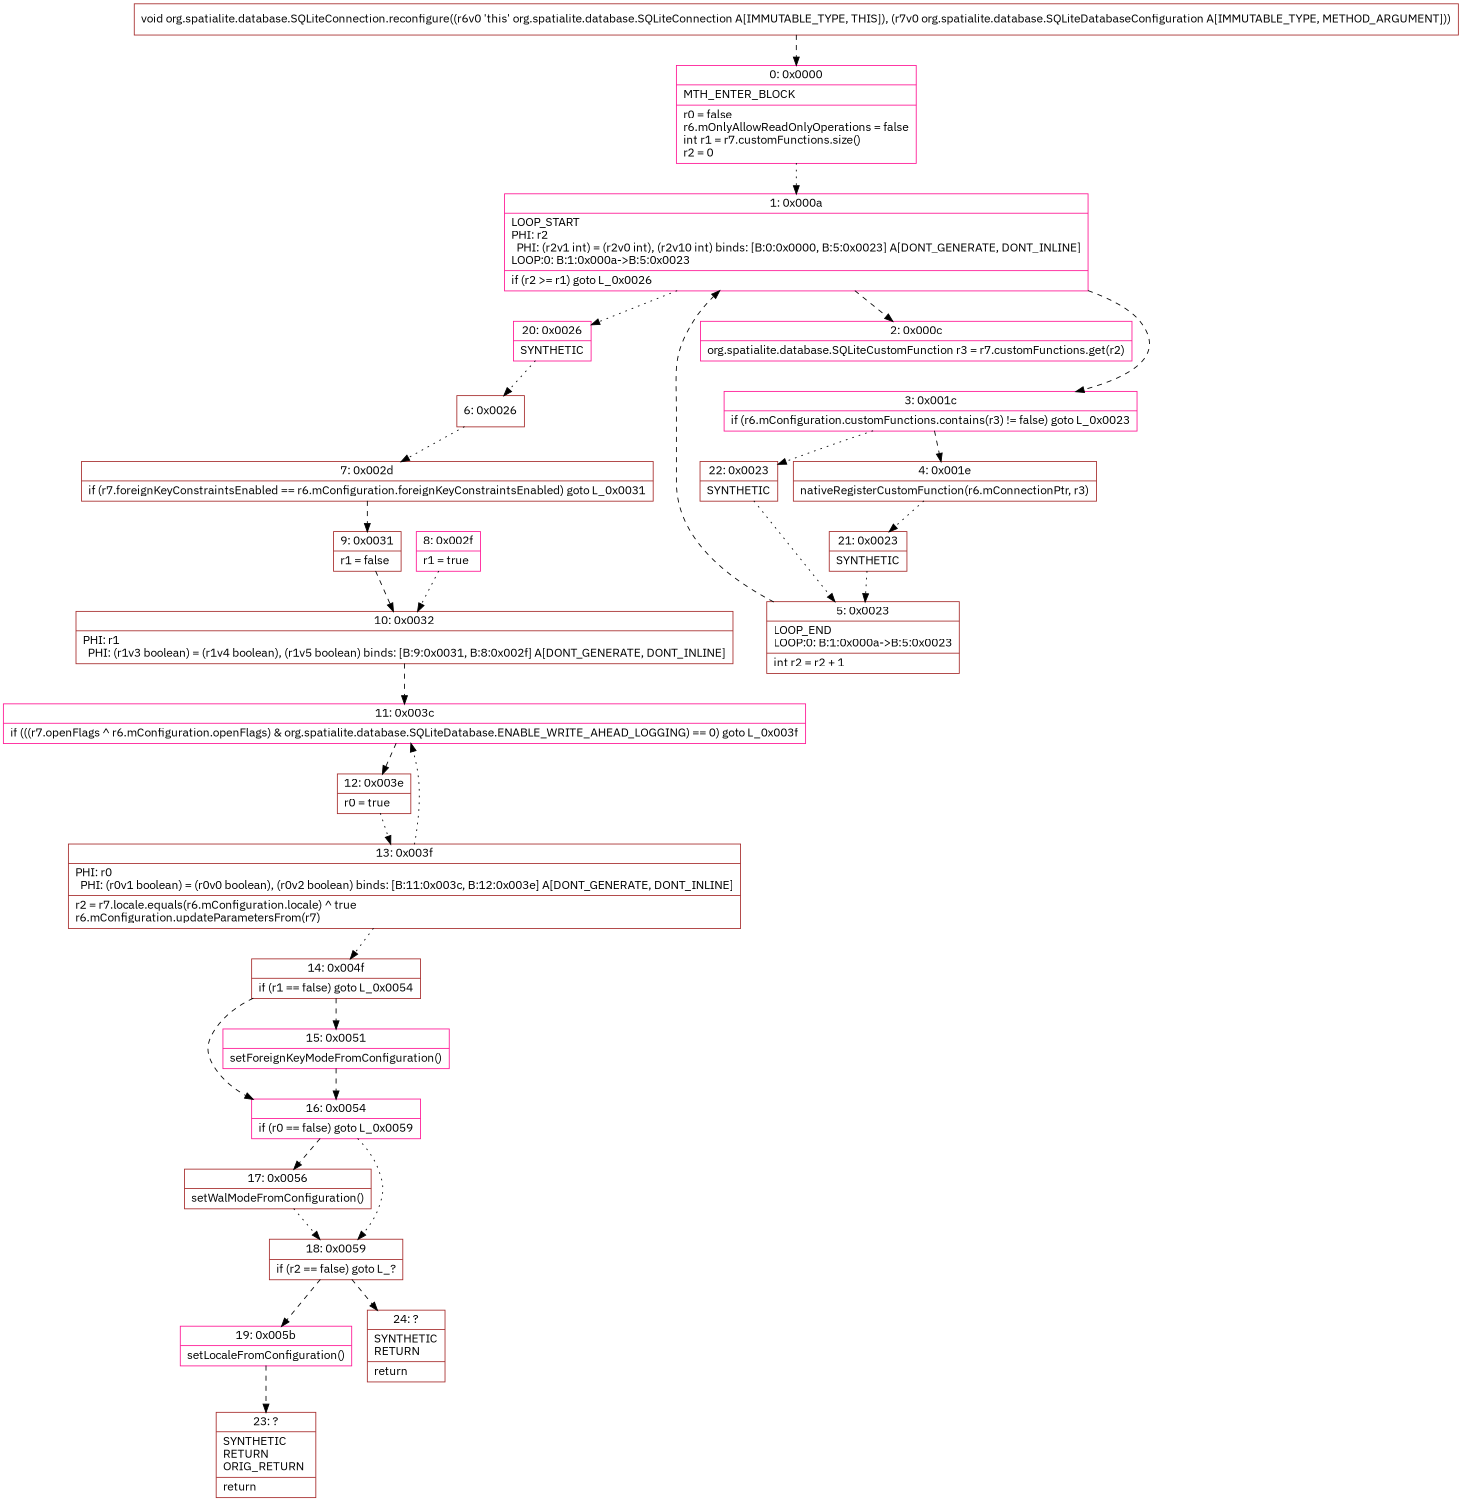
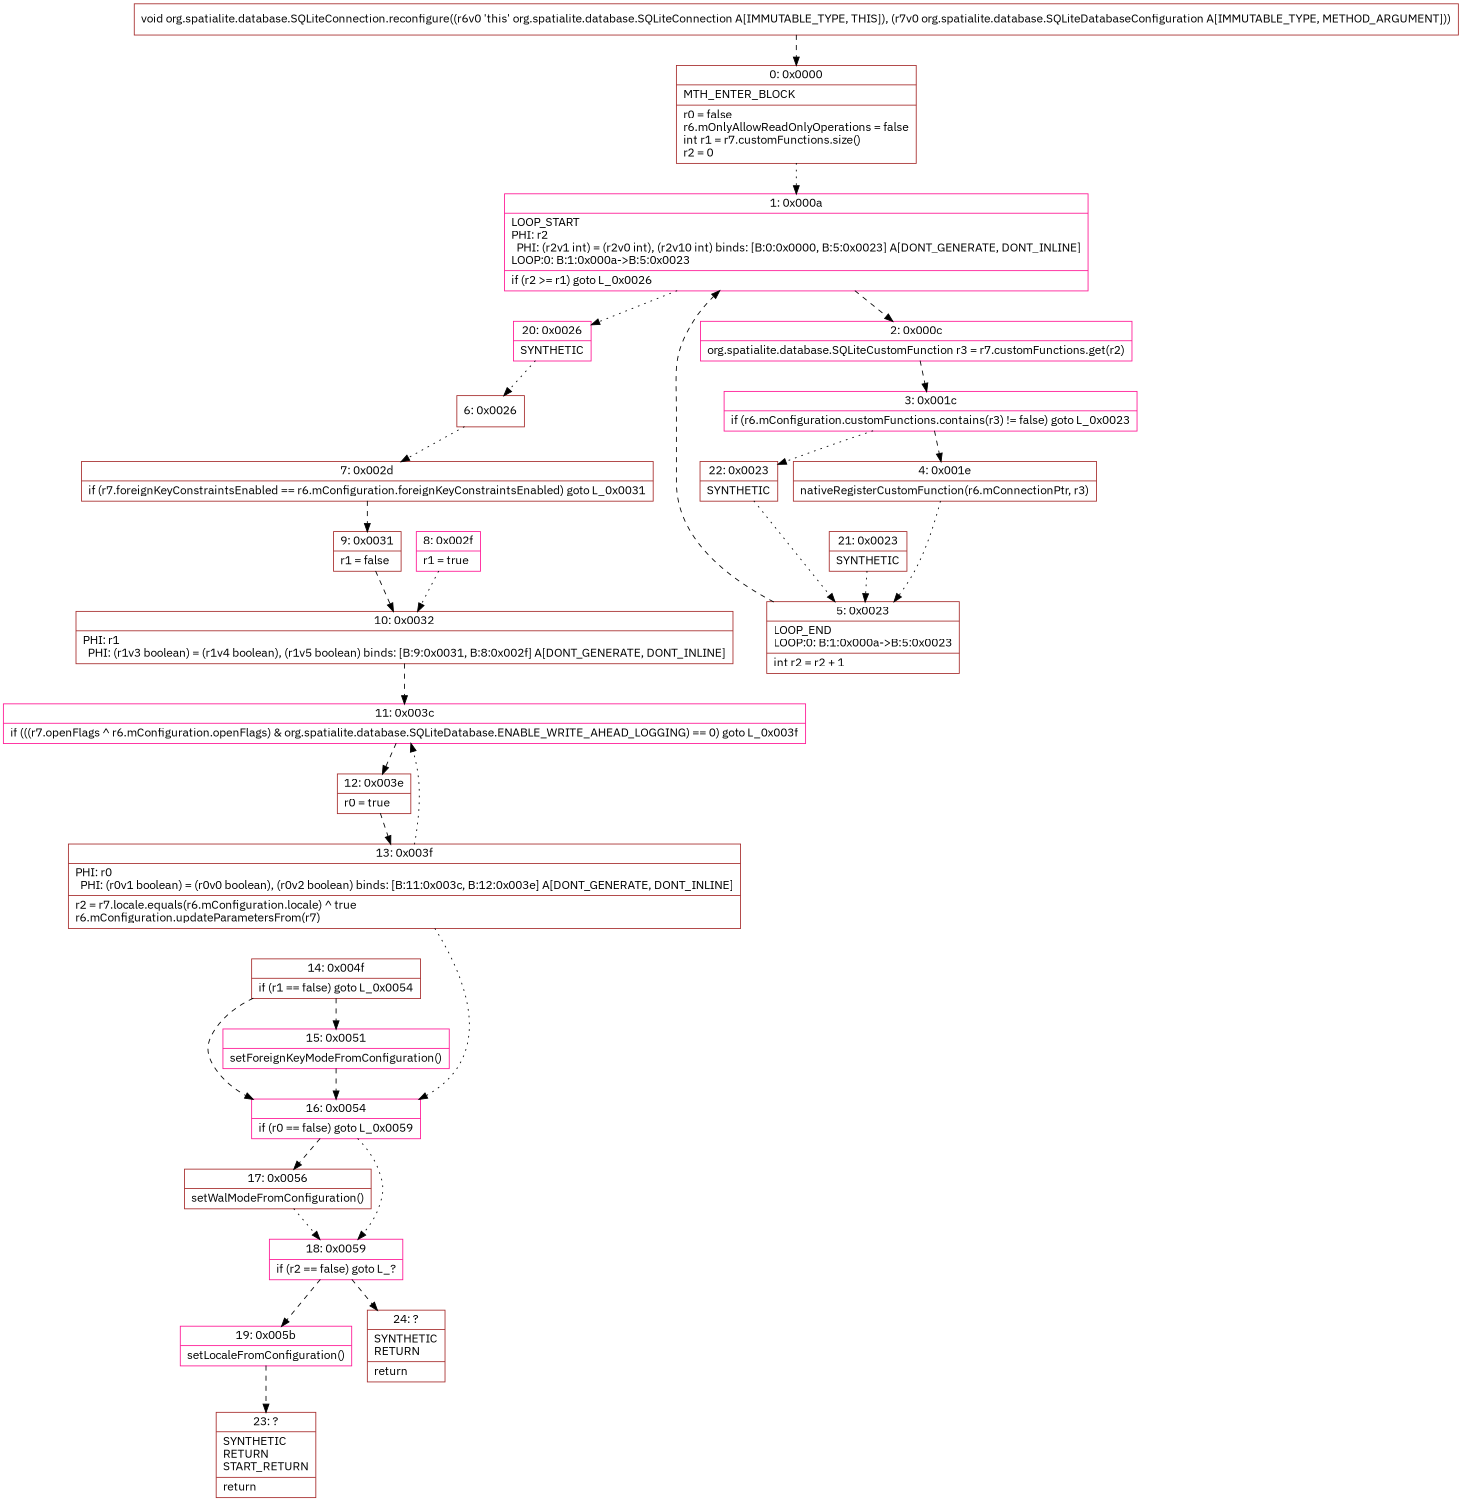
  digraph {
    fontname="IBM Plex Sans"
    node [color=brown fontname="IBM Plex Sans" shape=record]
    edge [fontname="IBM Plex Sans" style=dashed]
-   n1 [color=deeppink label="{0\:\ 0x0000|MTH_ENTER_BLOCK\l|r0 = false\lr6.mOnlyAllowReadOnlyOperations = false\lint r1 = r7.customFunctions.size()\lr2 = 0\l}"]
+   n1 [label="{0\:\ 0x0000|MTH_ENTER_BLOCK\l|r0 = false\lr6.mOnlyAllowReadOnlyOperations = false\lint r1 = r7.customFunctions.size()\lr2 = 0\l}"]
    n2 [color=deeppink label="{1\:\ 0x000a|LOOP_START\lPHI: r2 \l  PHI: (r2v1 int) = (r2v0 int), (r2v10 int) binds: [B:0:0x0000, B:5:0x0023] A[DONT_GENERATE, DONT_INLINE]\lLOOP:0: B:1:0x000a\-\>B:5:0x0023\l|if (r2 \>= r1) goto L_0x0026\l}"]
    n3 [color=deeppink label="{2\:\ 0x000c|org.spatialite.database.SQLiteCustomFunction r3 = r7.customFunctions.get(r2)\l}"]
    n4 [color=deeppink label="{20\:\ 0x0026|SYNTHETIC\l}"]
    n5 [color=deeppink label="{3\:\ 0x001c|if (r6.mConfiguration.customFunctions.contains(r3) != false) goto L_0x0023\l}"]
    n6 [label="{6\:\ 0x0026}"]
    n7 [label="{4\:\ 0x001e|nativeRegisterCustomFunction(r6.mConnectionPtr, r3)\l}"]
    n8 [label="{22\:\ 0x0023|SYNTHETIC\l}"]
    n9 [label="{21\:\ 0x0023|SYNTHETIC\l}"]
    n10 [label="{5\:\ 0x0023|LOOP_END\lLOOP:0: B:1:0x000a\-\>B:5:0x0023\l|int r2 = r2 + 1\l}"]
    n11 [label="{7\:\ 0x002d|if (r7.foreignKeyConstraintsEnabled == r6.mConfiguration.foreignKeyConstraintsEnabled) goto L_0x0031\l}"]
    n12 [label="{9\:\ 0x0031|r1 = false\l}"]
    n13 [color=deeppink label="{8\:\ 0x002f|r1 = true\l}"]
    n14 [label="{10\:\ 0x0032|PHI: r1 \l  PHI: (r1v3 boolean) = (r1v4 boolean), (r1v5 boolean) binds: [B:9:0x0031, B:8:0x002f] A[DONT_GENERATE, DONT_INLINE]\l}"]
    n15 [color=deeppink label="{11\:\ 0x003c|if (((r7.openFlags ^ r6.mConfiguration.openFlags) & org.spatialite.database.SQLiteDatabase.ENABLE_WRITE_AHEAD_LOGGING) == 0) goto L_0x003f\l}"]
    n16 [label="{12\:\ 0x003e|r0 = true\l}"]
    n17 [label="{13\:\ 0x003f|PHI: r0 \l  PHI: (r0v1 boolean) = (r0v0 boolean), (r0v2 boolean) binds: [B:11:0x003c, B:12:0x003e] A[DONT_GENERATE, DONT_INLINE]\l|r2 = r7.locale.equals(r6.mConfiguration.locale) ^ true\lr6.mConfiguration.updateParametersFrom(r7)\l}"]
    n18 [label="{14\:\ 0x004f|if (r1 == false) goto L_0x0054\l}"]
    n19 [color=deeppink label="{15\:\ 0x0051|setForeignKeyModeFromConfiguration()\l}"]
    n20 [color=deeppink label="{16\:\ 0x0054|if (r0 == false) goto L_0x0059\l}"]
    n21 [label="{17\:\ 0x0056|setWalModeFromConfiguration()\l}"]
-   n22 [label="{18\:\ 0x0059|if (r2 == false) goto L_?\l}"]
+   n22 [color=deeppink label="{18\:\ 0x0059|if (r2 == false) goto L_?\l}"]
    n23 [color=deeppink label="{19\:\ 0x005b|setLocaleFromConfiguration()\l}"]
    n24 [label="{24\:\ ?|SYNTHETIC\lRETURN\l|return\l}"]
-   n25 [label="{23\:\ ?|SYNTHETIC\lRETURN\lORIG_RETURN\l|return\l}"]
+   n25 [label="{23\:\ ?|SYNTHETIC\lRETURN\lSTART_RETURN\l|return\l}"]
    n26 [label="{void org.spatialite.database.SQLiteConnection.reconfigure((r6v0 'this' org.spatialite.database.SQLiteConnection A[IMMUTABLE_TYPE, THIS]), (r7v0 org.spatialite.database.SQLiteDatabaseConfiguration A[IMMUTABLE_TYPE, METHOD_ARGUMENT])) }"]
    n1 -> n2 [style=dotted]
    n2 -> n3
    n2 -> n4 [style=dotted]
-   n2 -> n5
+   n3 -> n5
    n4 -> n6 [style=dotted]
    n5 -> n7
    n5 -> n8 [style=dotted]
    n6 -> n11 [style=dotted]
-   n7 -> n9 [style=dotted]
+   n7 -> n10 [style=dotted]
    n8 -> n10 [style=dotted]
    n9 -> n10 [style=dotted]
    n10 -> n2
    n11 -> n12
    n12 -> n14
    n13 -> n14 [style=dotted]
    n14 -> n15
    n15 -> n16
-   n16 -> n17 [style=dotted]
+   n16 -> n17
    n17 -> n15 [style=dotted]
-   n17 -> n18 [style=dotted]
+   n17 -> n20 [style=dotted]
    n18 -> n19
    n18 -> n20
    n19 -> n20
    n20 -> n21
    n20 -> n22 [style=dotted]
    n21 -> n22 [style=dotted]
    n22 -> n23
    n22 -> n24
    n23 -> n25
    n26 -> n1
  }
